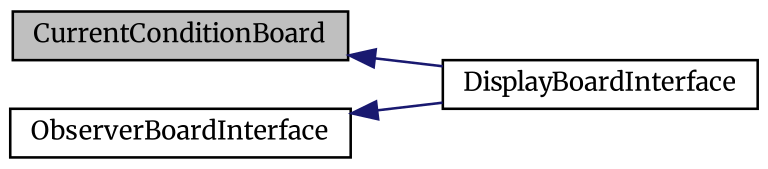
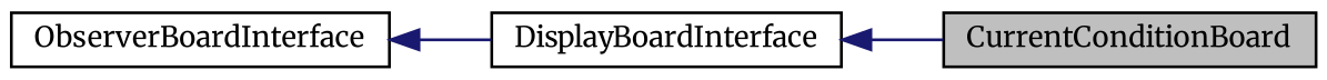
  digraph {
    fontname=Merriweather
    rankdir=LR
    node [color=black fillcolor=white fontname=Merriweather fontsize=10 shape=record style=filled]
    edge [color=midnightblue dir=back fontname=Merriweather fontsize=10 labelfontname=Helvetica labelfontsize=10 style=solid]
    n1 [fillcolor=grey75 fontcolor=black height=0.2 label=CurrentConditionBoard width=0.4]
    n2 [height=0.2 label=ObserverBoardInterface width=0.4]
    n3 [height=0.2 label=DisplayBoardInterface width=0.4]
    n2 -> n3
-   n1 -> n3
+   n3 -> n1
  }
